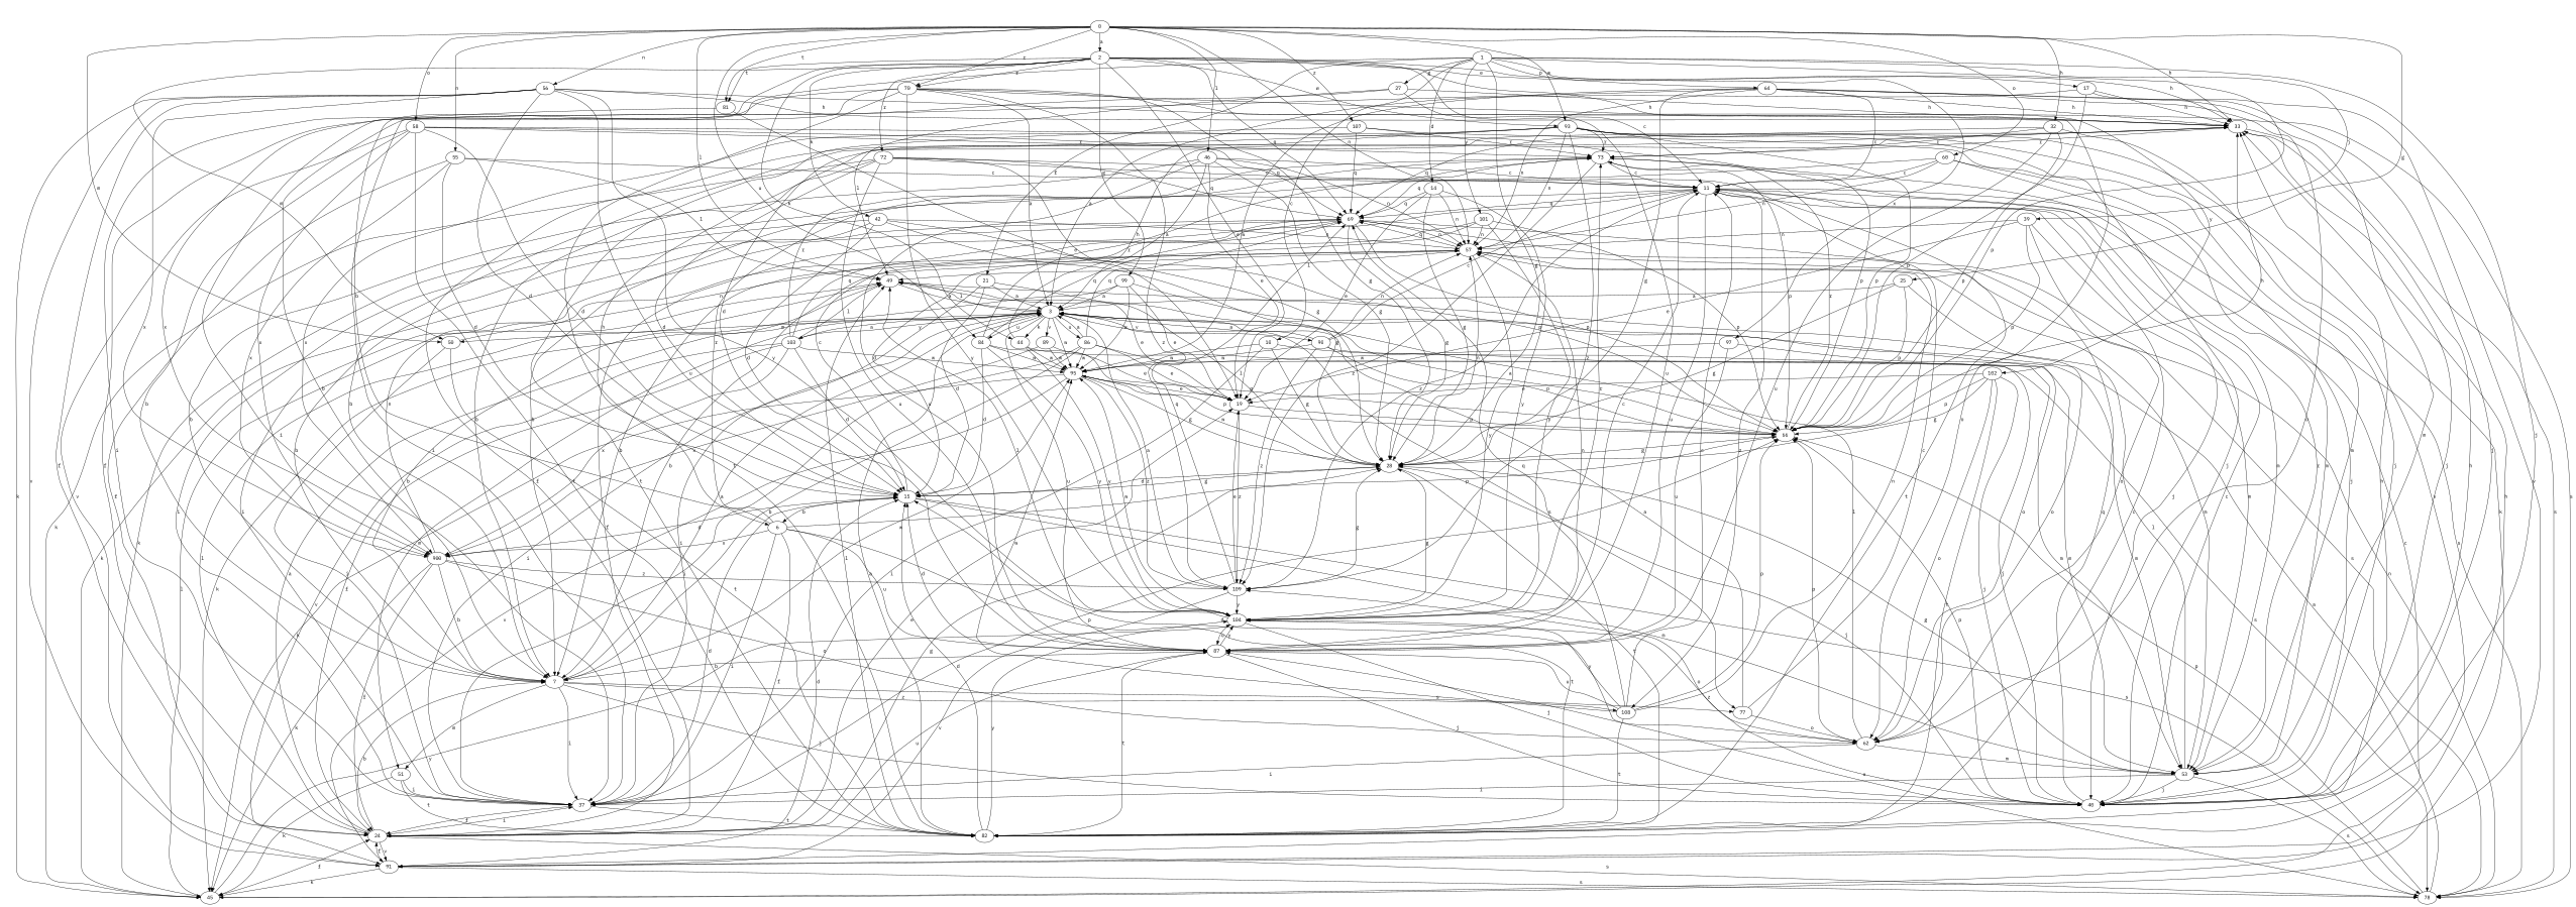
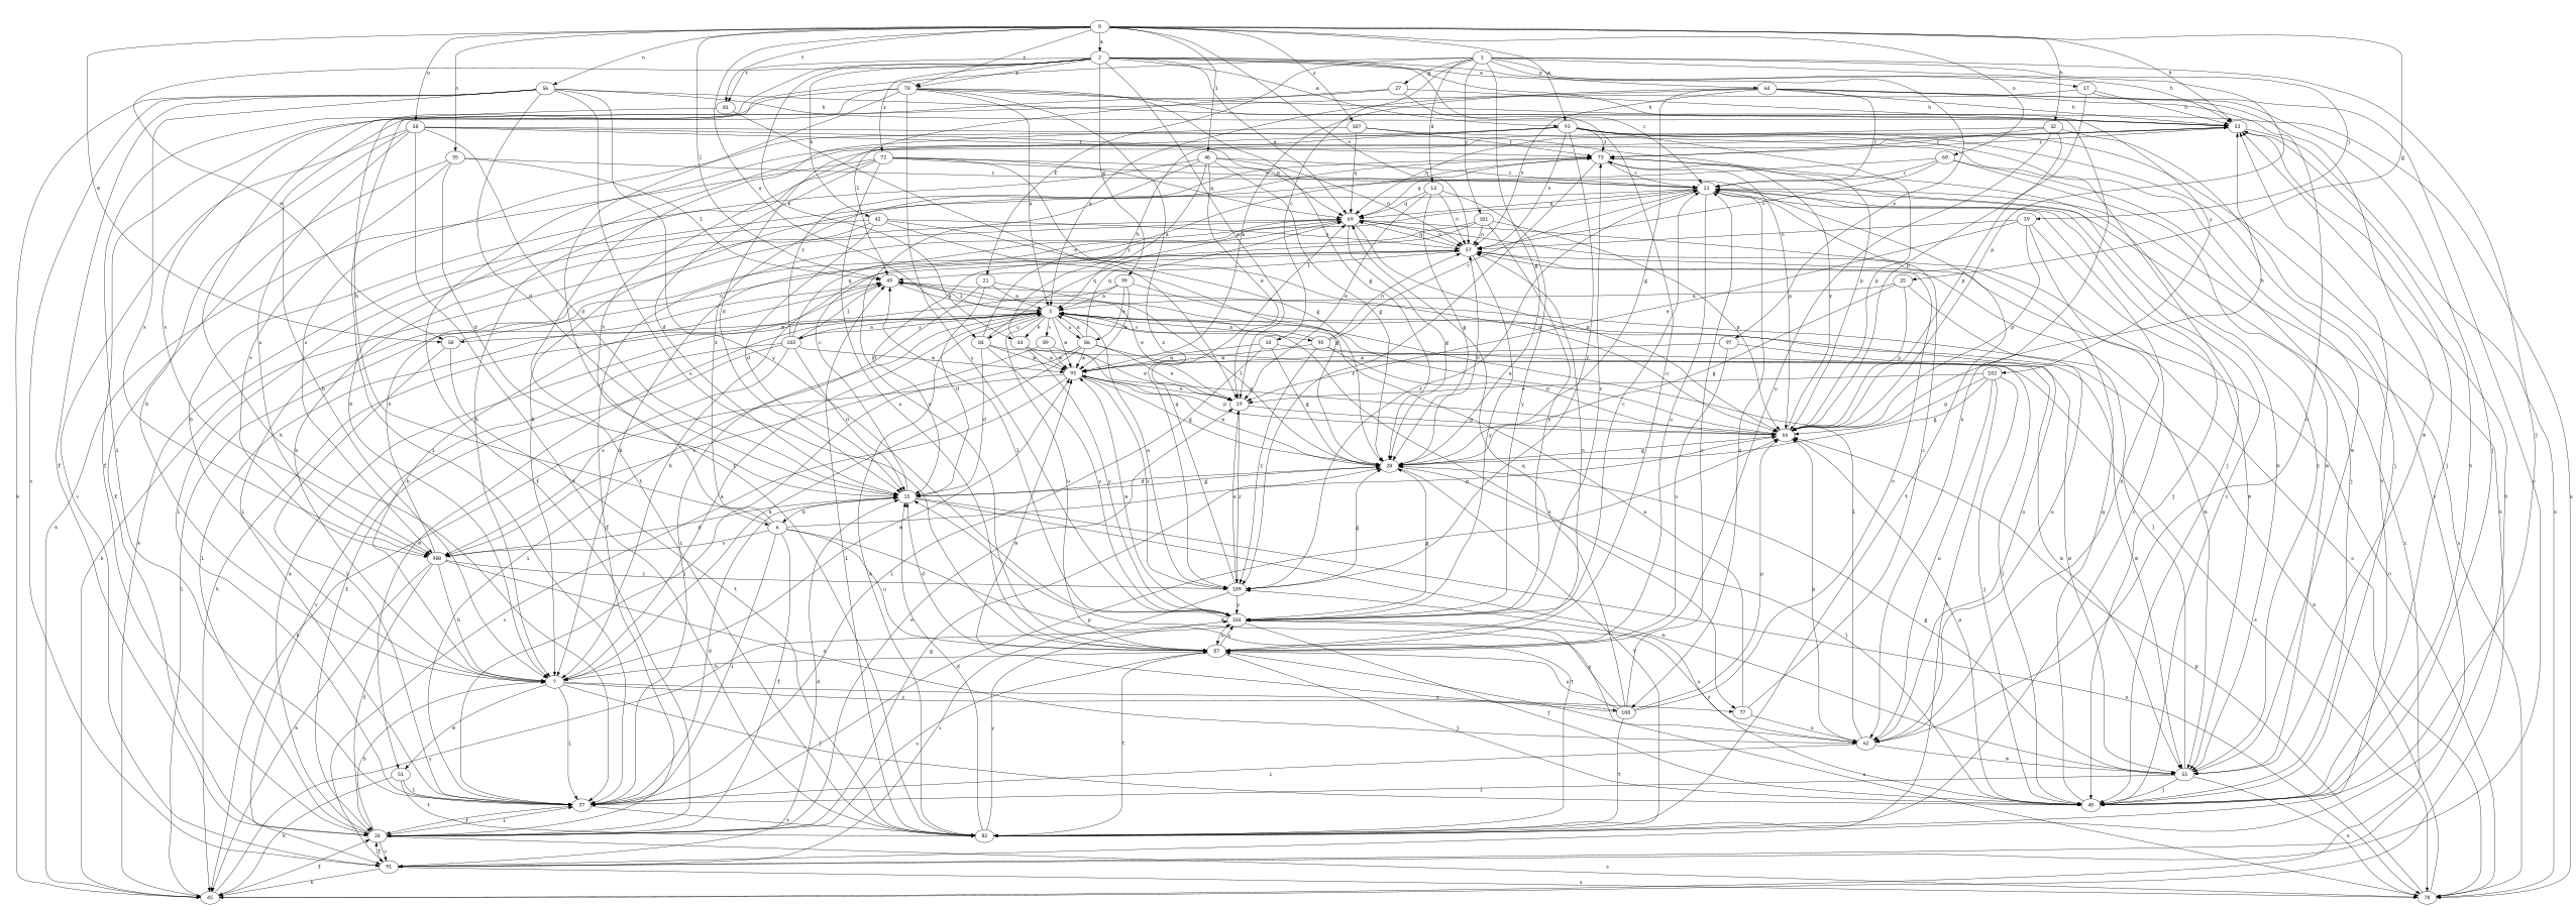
  strict digraph {
    fontname="IBM Plex Mono"
    node [fontname="IBM Plex Mono"]
    edge [fontname="IBM Plex Mono"]
    0
    2
    25
    32
    33
    46
    49
    50
    55
    56
    57
    58
    60
    70
    81
    84
    93
    107
    6
    11
    17
    19
    42
    44
    69
    72
    99
    102
    28
    66
    3
    62
    87
    73
    91
    40
    7
    78
    37
    82
    24
    n42 [label=900]
    15
    45
    104
    53
    109
    95
    1
    10
    14
    21
    27
    39
    64
    97
    101
    108
    51
    77
    86
    89
    90
    103
    0 -> 2 [label=a]
    0 -> 25 [label=g]
    0 -> 32 [label=h]
    0 -> 33 [label=h]
    0 -> 46 [label=l]
    0 -> 49 [label=l]
    0 -> 50 [label=m]
    0 -> 55 [label=n]
    0 -> 56 [label=n]
    0 -> 57 [label=n]
    0 -> 58 [label=o]
    0 -> 60 [label=o]
    0 -> 70 [label=r]
    0 -> 81 [label=t]
    0 -> 84 [label=u]
    0 -> 93 [label=w]
    0 -> 107 [label=z]
    2 -> 33 [label=h]
    2 -> 50 [label=m]
    2 -> 70 [label=r]
    2 -> 81 [label=t]
    2 -> 93 [label=w]
    2 -> 6 [label=b]
    2 -> 11 [label=c]
    2 -> 17 [label=e]
    2 -> 19 [label=e]
    2 -> 42 [label=k]
    2 -> 44 [label=k]
    2 -> 69 [label=q]
    2 -> 72 [label=r]
    2 -> 99 [label=g]
    2 -> 102 [label=y]
    25 -> 28 [label=g]
    25 -> 66 [label=p]
    25 -> 3 [label=a]
    25 -> 62 [label=o]
    32 -> 69 [label=q]
    32 -> 66 [label=p]
    32 -> 87 [label=u]
    32 -> 73 [label=r]
    32 -> 91 [label=v]
    33 -> 73 [label=r]
    33 -> 40 [label=j]
    33 -> 7 [label=b]
    33 -> 78 [label=s]
    46 -> 57 [label=n]
    46 -> 11 [label=c]
    46 -> 19 [label=e]
    46 -> 28 [label=g]
    46 -> 3 [label=a]
    46 -> 87 [label=u]
    46 -> 7 [label=b]
    49 -> 3 [label=a]
    49 -> 7 [label=b]
    50 -> 57 [label=n]
    50 -> 37 [label=i]
    50 -> 82 [label=t]
    55 -> 49 [label=l]
    55 -> 11 [label=c]
    55 -> 24 [label=f]
    55 -> n42 [label=x]
    55 -> 15 [label=d]
    56 -> 33 [label=h]
    56 -> 87 [label=u]
    56 -> 91 [label=v]
    56 -> 78 [label=s]
    56 -> 24 [label=f]
    56 -> n42 [label=x]
    56 -> 15 [label=d]
    56 -> 45 [label=k]
    56 -> 104 [label=y]
    57 -> 49 [label=l]
    57 -> 69 [label=q]
    57 -> 7 [label=b]
    57 -> 104 [label=y]
    57 -> 53 [label=m]
    58 -> 69 [label=q]
    58 -> 66 [label=p]
    58 -> 73 [label=r]
    58 -> 91 [label=v]
    58 -> 7 [label=b]
    58 -> 82 [label=t]
    58 -> n42 [label=x]
    58 -> 15 [label=d]
    60 -> 57 [label=n]
    60 -> 11 [label=c]
    60 -> 40 [label=j]
    60 -> 7 [label=b]
    60 -> 53 [label=m]
    70 -> 33 [label=h]
    70 -> 28 [label=g]
    70 -> 3 [label=a]
    70 -> 62 [label=o]
    70 -> 37 [label=i]
    70 -> 82 [label=t]
    70 -> n42 [label=x]
    70 -> 104 [label=y]
    70 -> 109 [label=z]
    81 -> 19 [label=e]
    81 -> 24 [label=f]
    84 -> 69 [label=q]
    84 -> 66 [label=p]
    84 -> 73 [label=r]
    84 -> 15 [label=d]
    84 -> 104 [label=y]
    84 -> 95 [label=w]
    93 -> 57 [label=n]
    93 -> 66 [label=p]
    93 -> 73 [label=r]
    93 -> 40 [label=j]
    93 -> 24 [label=f]
    93 -> n42 [label=x]
    93 -> 15 [label=d]
    93 -> 45 [label=k]
    93 -> 53 [label=m]
    93 -> 109 [label=z]
    107 -> 69 [label=q]
    107 -> 73 [label=r]
    107 -> 40 [label=j]
    107 -> 82 [label=t]
    6 -> 33 [label=h]
    6 -> 66 [label=p]
    6 -> 87 [label=u]
    6 -> 73 [label=r]
    6 -> 37 [label=i]
    6 -> 82 [label=t]
    6 -> 24 [label=f]
    6 -> n42 [label=x]
    11 -> 69 [label=q]
    11 -> 87 [label=u]
    11 -> 40 [label=j]
    11 -> 78 [label=s]
    11 -> 45 [label=k]
    11 -> 109 [label=z]
    11 -> 108 [label=z]
    17 -> 33 [label=h]
    17 -> 66 [label=p]
    17 -> 3 [label=a]
    17 -> 91 [label=v]
    19 -> 66 [label=p]
    19 -> 109 [label=z]
    42 -> 57 [label=n]
    42 -> 28 [label=g]
    42 -> 66 [label=p]
    42 -> 7 [label=b]
    42 -> 37 [label=i]
    42 -> 15 [label=d]
    44 -> 33 [label=h]
    44 -> 78 [label=s]
    44 -> 104 [label=y]
    44 -> 95 [label=w]
    69 -> 57 [label=n]
    69 -> 28 [label=g]
    69 -> 66 [label=p]
    69 -> 78 [label=s]
    69 -> 37 [label=i]
    69 -> 24 [label=f]
    69 -> 45 [label=k]
    72 -> 11 [label=c]
    72 -> 69 [label=q]
    72 -> 28 [label=g]
    72 -> 87 [label=u]
    72 -> 7 [label=b]
    72 -> 82 [label=t]
    72 -> 15 [label=d]
    72 -> 45 [label=k]
-   99 -> 19 [label=e]
+   99 -> 86 [label=e]
    99 -> 3 [label=a]
    99 -> 62 [label=o]
    99 -> 45 [label=k]
    99 -> 95 [label=w]
    102 -> 19 [label=e]
    102 -> 28 [label=g]
    102 -> 66 [label=p]
    102 -> 62 [label=o]
    102 -> 40 [label=j]
    102 -> 82 [label=t]
    28 -> 49 [label=l]
    28 -> 57 [label=n]
    28 -> 40 [label=j]
    28 -> 82 [label=t]
    28 -> 15 [label=d]
    28 -> 95 [label=w]
    66 -> 33 [label=h]
    66 -> 28 [label=g]
    66 -> 3 [label=a]
    66 -> 73 [label=r]
    3 -> 49 [label=l]
    3 -> 50 [label=m]
    3 -> 84 [label=u]
    3 -> 44 [label=k]
    3 -> 87 [label=u]
    3 -> 37 [label=i]
    3 -> 95 [label=w]
    3 -> 51 [label=m]
    3 -> 77 [label=s]
    3 -> 86 [label=u]
    3 -> 89 [label=v]
    3 -> 90 [label=v]
    3 -> 103 [label=y]
    62 -> 49 [label=l]
    62 -> 66 [label=p]
    62 -> 37 [label=i]
    62 -> 15 [label=d]
    62 -> 53 [label=m]
    87 -> 57 [label=n]
    87 -> 40 [label=j]
    87 -> 7 [label=b]
    87 -> 82 [label=t]
    87 -> 15 [label=d]
    87 -> 104 [label=y]
    73 -> 11 [label=c]
    73 -> 69 [label=q]
    73 -> 66 [label=p]
    73 -> 53 [label=m]
    73 -> 109 [label=z]
    91 -> 33 [label=h]
    91 -> 78 [label=s]
    91 -> 24 [label=f]
    91 -> 15 [label=d]
    91 -> 45 [label=k]
    40 -> 33 [label=h]
    40 -> 11 [label=c]
    40 -> 69 [label=q]
    40 -> 66 [label=p]
    40 -> 109 [label=z]
    7 -> 3 [label=a]
    7 -> 40 [label=j]
    7 -> 37 [label=i]
    7 -> 95 [label=w]
    7 -> 108 [label=z]
    7 -> 51 [label=m]
    7 -> 77 [label=s]
    78 -> 57 [label=n]
    78 -> 66 [label=p]
    78 -> 3 [label=a]
    78 -> 87 [label=u]
    37 -> 66 [label=p]
    37 -> 82 [label=t]
    37 -> 24 [label=f]
    37 -> 15 [label=d]
    82 -> 33 [label=h]
    82 -> 49 [label=l]
    82 -> 11 [label=c]
    82 -> 3 [label=a]
    82 -> 15 [label=d]
    82 -> 104 [label=y]
    24 -> 49 [label=l]
    24 -> 19 [label=e]
    24 -> 28 [label=g]
    24 -> 3 [label=a]
    24 -> 87 [label=u]
    24 -> 91 [label=v]
    24 -> 7 [label=b]
    24 -> 78 [label=s]
    24 -> 37 [label=i]
    n42 -> 57 [label=n]
    n42 -> 62 [label=o]
    n42 -> 7 [label=b]
    n42 -> 24 [label=f]
    n42 -> 15 [label=d]
    n42 -> 45 [label=k]
    n42 -> 109 [label=z]
    15 -> 6 [label=b]
    15 -> 11 [label=c]
    15 -> 28 [label=g]
    15 -> 78 [label=s]
    15 -> 53 [label=m]
    45 -> 49 [label=l]
    45 -> 11 [label=c]
    45 -> 24 [label=f]
    45 -> 104 [label=y]
    104 -> 49 [label=l]
    104 -> 11 [label=c]
    104 -> 28 [label=g]
    104 -> 62 [label=o]
    104 -> 87 [label=u]
    104 -> 73 [label=r]
    104 -> 40 [label=j]
    104 -> 95 [label=w]
    53 -> 49 [label=l]
    53 -> 28 [label=g]
    53 -> 73 [label=r]
    53 -> 40 [label=j]
    53 -> 78 [label=s]
    53 -> 37 [label=i]
    109 -> 19 [label=e]
    109 -> 69 [label=q]
    109 -> 28 [label=g]
    109 -> 3 [label=a]
    109 -> 91 [label=v]
    109 -> 104 [label=y]
    95 -> 19 [label=e]
    95 -> 28 [label=g]
    95 -> 66 [label=p]
    95 -> 91 [label=v]
    95 -> 45 [label=k]
    95 -> 109 [label=z]
    1 -> 28 [label=g]
    1 -> 66 [label=p]
    1 -> 40 [label=j]
-   1 -> 37 [label=i]
+   1 -> 37 [label=k]
    1 -> 10 [label=c]
    1 -> 14 [label=d]
    1 -> 21 [label=f]
    1 -> 27 [label=g]
    1 -> 39 [label=j]
    1 -> 64 [label=p]
    1 -> 97 [label=x]
    1 -> 101 [label=y]
    10 -> 28 [label=g]
    10 -> 37 [label=i]
    10 -> 53 [label=m]
    10 -> 95 [label=w]
    14 -> 57 [label=n]
    14 -> 19 [label=e]
    14 -> 69 [label=q]
    14 -> 28 [label=g]
    14 -> 104 [label=y]
    21 -> 19 [label=e]
    21 -> 3 [label=a]
    21 -> 37 [label=i]
    21 -> 15 [label=d]
    27 -> 33 [label=h]
    27 -> 49 [label=l]
    27 -> 87 [label=u]
    27 -> 37 [label=i]
    39 -> 57 [label=n]
    39 -> 19 [label=e]
    39 -> 66 [label=p]
    39 -> 62 [label=o]
    39 -> 53 [label=m]
    64 -> 33 [label=h]
    64 -> 57 [label=n]
    64 -> 11 [label=c]
    64 -> 28 [label=g]
    64 -> 62 [label=o]
    64 -> 40 [label=j]
    64 -> 7 [label=b]
    64 -> 53 [label=m]
    64 -> 95 [label=w]
    97 -> 87 [label=u]
    97 -> 53 [label=m]
    97 -> 95 [label=w]
    101 -> 57 [label=n]
    101 -> 66 [label=p]
    101 -> 7 [label=b]
    101 -> 15 [label=d]
    101 -> 104 [label=y]
    108 -> 57 [label=n]
    108 -> 11 [label=c]
    108 -> 69 [label=q]
    108 -> 66 [label=p]
    108 -> 87 [label=u]
    108 -> 82 [label=t]
    108 -> 104 [label=y]
    108 -> 95 [label=w]
    51 -> 37 [label=i]
    51 -> 82 [label=t]
    51 -> 45 [label=k]
    77 -> 11 [label=c]
    77 -> 3 [label=a]
    77 -> 62 [label=o]
    86 -> 19 [label=e]
    86 -> 69 [label=q]
    86 -> 3 [label=a]
    86 -> 40 [label=j]
    86 -> 7 [label=b]
    86 -> 37 [label=i]
    86 -> 95 [label=w]
    89 -> 19 [label=e]
    89 -> n42 [label=x]
    89 -> 95 [label=w]
    90 -> 57 [label=n]
    90 -> 11 [label=c]
    90 -> 66 [label=p]
    90 -> 3 [label=a]
    90 -> 53 [label=m]
    90 -> 109 [label=z]
    90 -> 95 [label=w]
    103 -> 49 [label=l]
    103 -> 69 [label=q]
    103 -> 3 [label=a]
    103 -> 73 [label=r]
    103 -> 91 [label=v]
    103 -> 24 [label=f]
    103 -> n42 [label=x]
    103 -> 15 [label=d]
    103 -> 95 [label=w]
  }
